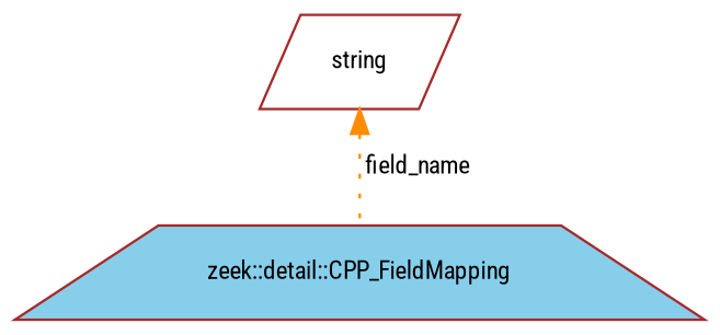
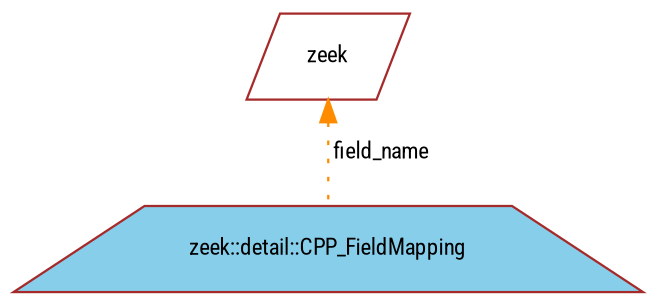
  digraph {
    fontname="Roboto Condensed"
    node [color=brown fontname="Roboto Condensed" fontsize=10 style=filled]
    n1 [fillcolor=skyblue fontcolor=black height=0.2 label="zeek::detail::CPP_FieldMapping" shape=trapezium width=0.4]
-   n2 [fillcolor=white height=0.2 label=string shape=parallelogram width=0.4]
+   n2 [fillcolor=white height=0.2 label=zeek shape=parallelogram width=0.4]
    n2 -> n1 [color=darkorange dir=back fontname="Roboto Condensed" fontsize=10 label=" field_name" labelfontname=Helvetica labelfontsize=10 style=dotted]
  }
